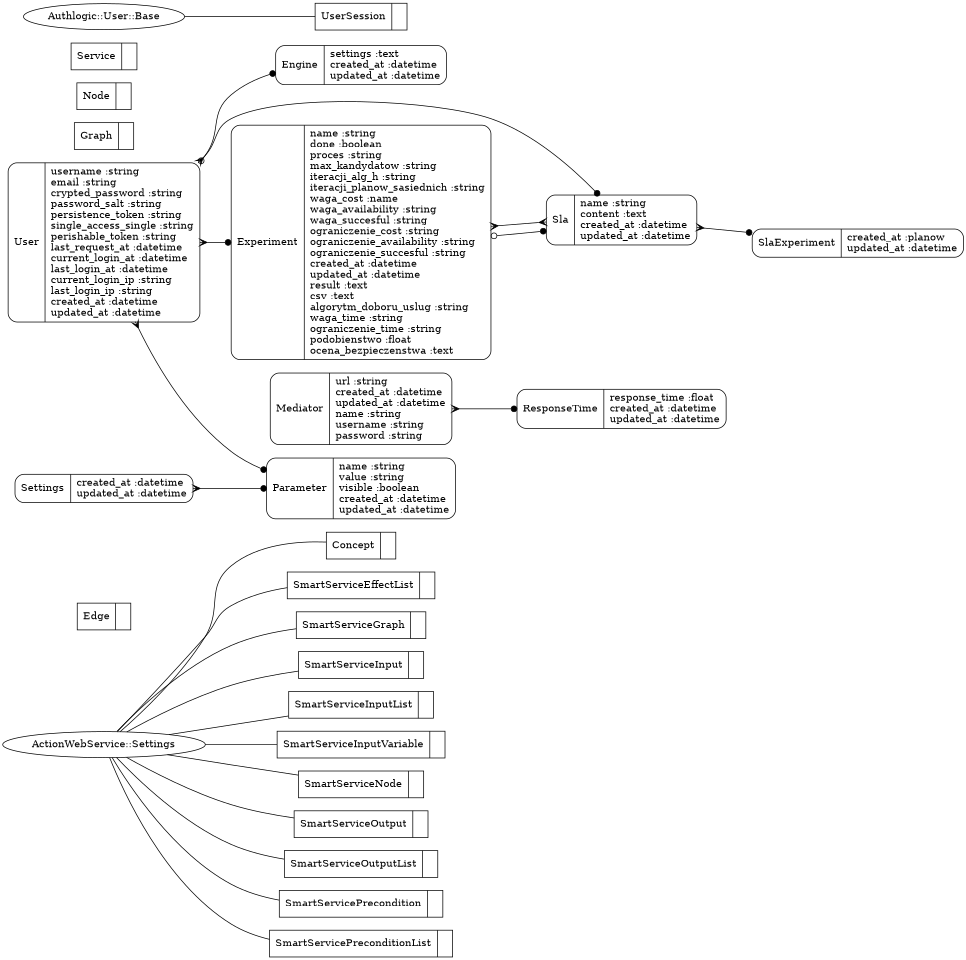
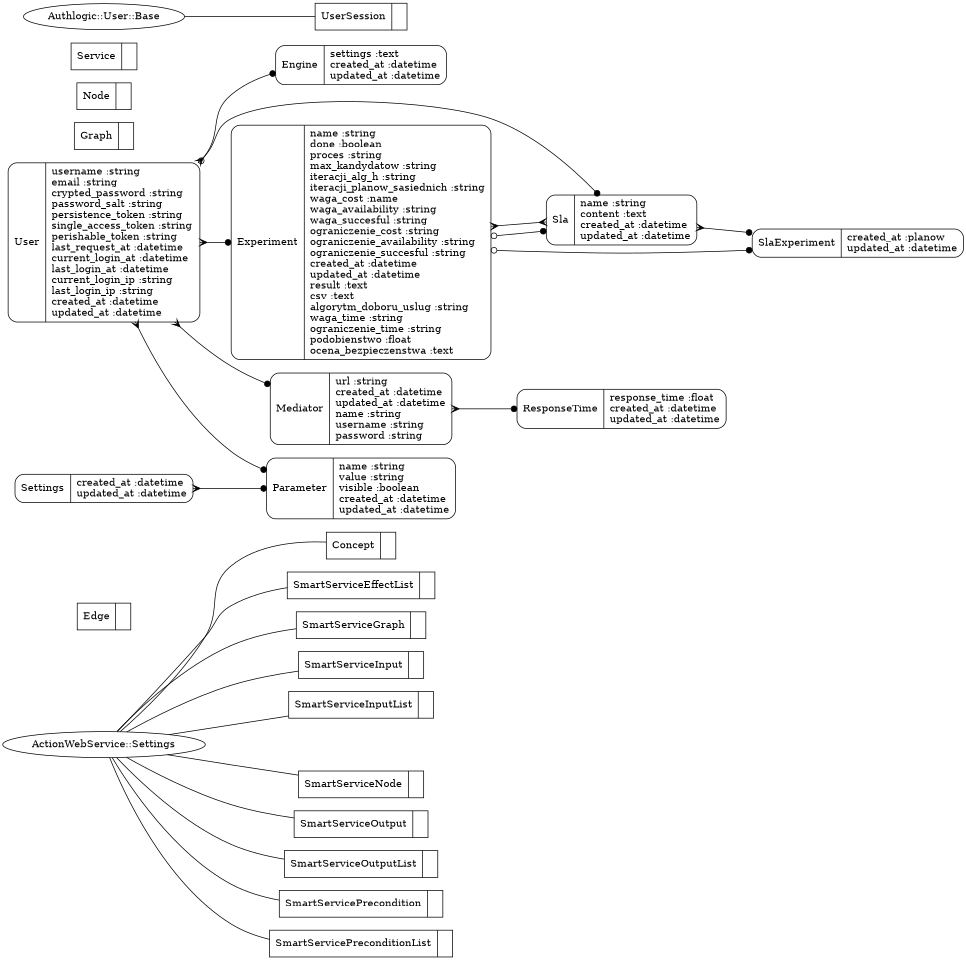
  digraph {
    rankdir=LR
    splines=true
    node [shape=record]
    edge [arrowhead=none arrowtail=onormal]
    n1 [label="{Concept|}"]
    n2 [label="{Edge|}"]
    n3 [label="{Engine|settings :text\lcreated_at :datetime\lupdated_at :datetime\l}" shape=Mrecord]
    n4 [label="{Experiment|name :string\ldone :boolean\lproces :string\lmax_kandydatow :string\literacji_alg_h :string\literacji_planow_sasiednich :string\lwaga_cost :name\lwaga_availability :string\lwaga_succesful :string\lograniczenie_cost :string\lograniczenie_availability :string\lograniczenie_succesful :string\lcreated_at :datetime\lupdated_at :datetime\lresult :text\lcsv :text\lalgorytm_doboru_uslug :string\lwaga_time :string\lograniczenie_time :string\lpodobienstwo :float\locena_bezpieczenstwa :text\l}" shape=Mrecord]
    n5 [label="{Sla|name :string\lcontent :text\lcreated_at :datetime\lupdated_at :datetime\l}" shape=Mrecord]
    n6 [label="{SlaExperiment|created_at :planow\lupdated_at :datetime\l}" shape=Mrecord]
    n7 [label="{Graph|}"]
    n8 [label="{Mediator|url :string\lcreated_at :datetime\lupdated_at :datetime\lname :string\lusername :string\lpassword :string\l}" shape=Mrecord]
    n9 [label="{ResponseTime|response_time :float\lcreated_at :datetime\lupdated_at :datetime\l}" shape=Mrecord]
    n10 [label="{Node|}"]
    n11 [label="{Parameter|name :string\lvalue :string\lvisible :boolean\lcreated_at :datetime\lupdated_at :datetime\l}" shape=Mrecord]
    n12 [label="{Service|}"]
    n13 [label="{Settings|created_at :datetime\lupdated_at :datetime\l}" shape=Mrecord]
    n14 [label="{SmartServiceEffectList|}"]
    n15 [label="{SmartServiceGraph|}"]
    n16 [label="{SmartServiceInput|}"]
    n17 [label="{SmartServiceInputList|}"]
-   n18 [label="{SmartServiceInputVariable|}"]
    n19 [label="{SmartServiceNode|}"]
    n20 [label="{SmartServiceOutput|}"]
    n21 [label="{SmartServiceOutputList|}"]
    n22 [label="{SmartServicePrecondition|}"]
    n23 [label="{SmartServicePreconditionList|}"]
-   n24 [label="{User|username :string\lemail :string\lcrypted_password :string\lpassword_salt :string\lpersistence_token :string\lsingle_access_single :string\lperishable_token :string\llast_request_at :datetime\lcurrent_login_at :datetime\llast_login_at :datetime\lcurrent_login_ip :string\llast_login_ip :string\lcreated_at :datetime\lupdated_at :datetime\l}" shape=Mrecord]
+   n24 [label="{User|username :string\lemail :string\lcrypted_password :string\lpassword_salt :string\lpersistence_token :string\lsingle_access_token :string\lperishable_token :string\llast_request_at :datetime\lcurrent_login_at :datetime\llast_login_at :datetime\lcurrent_login_ip :string\llast_login_ip :string\lcreated_at :datetime\lupdated_at :datetime\l}" shape=Mrecord]
    n25 [label="{UserSession|}"]
    n26 [label="ActionWebService::Settings" shape=""]
    n27 [label="Authlogic::User::Base" shape=""]
    n4 -> n5 [arrowhead=dot arrowtail=odot dir=both]
+   n4 -> n6 [arrowhead=dot arrowtail=odot dir=both]
    n5 -> n4 [arrowhead=crow arrowtail=crow dir=both]
    n5 -> n6 [arrowhead=dot arrowtail=crow dir=both]
    n8 -> n9 [arrowhead=dot arrowtail=crow dir=both]
    n13 -> n11 [arrowhead=dot arrowtail=crow dir=both]
    n24 -> n3 [arrowhead=dot arrowtail=odot dir=both]
    n24 -> n4 [arrowhead=dot arrowtail=crow dir=both]
    n24 -> n5 [arrowhead=dot arrowtail=crow dir=both]
+   n24 -> n8 [arrowhead=dot arrowtail=crow dir=both]
    n24 -> n11 [arrowhead=dot arrowtail=crow dir=both]
    n26 -> n1
    n26 -> n14
    n26 -> n15
    n26 -> n16
    n26 -> n17
-   n26 -> n18
    n26 -> n19
    n26 -> n20
    n26 -> n21
    n26 -> n22
    n26 -> n23
    n27 -> n25
  }
